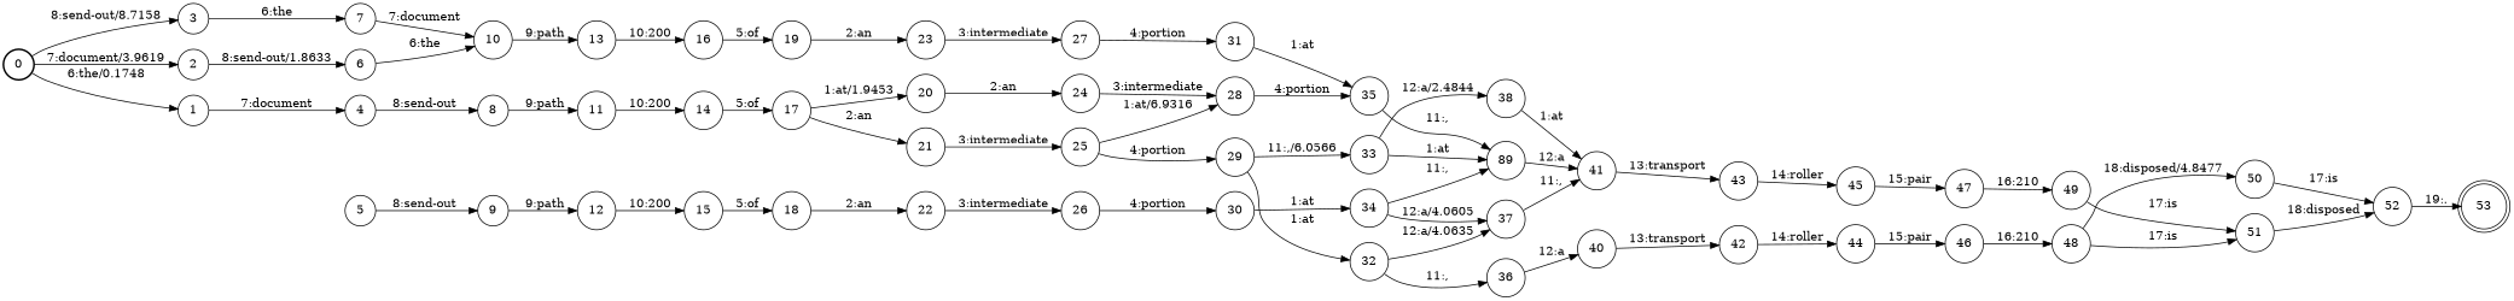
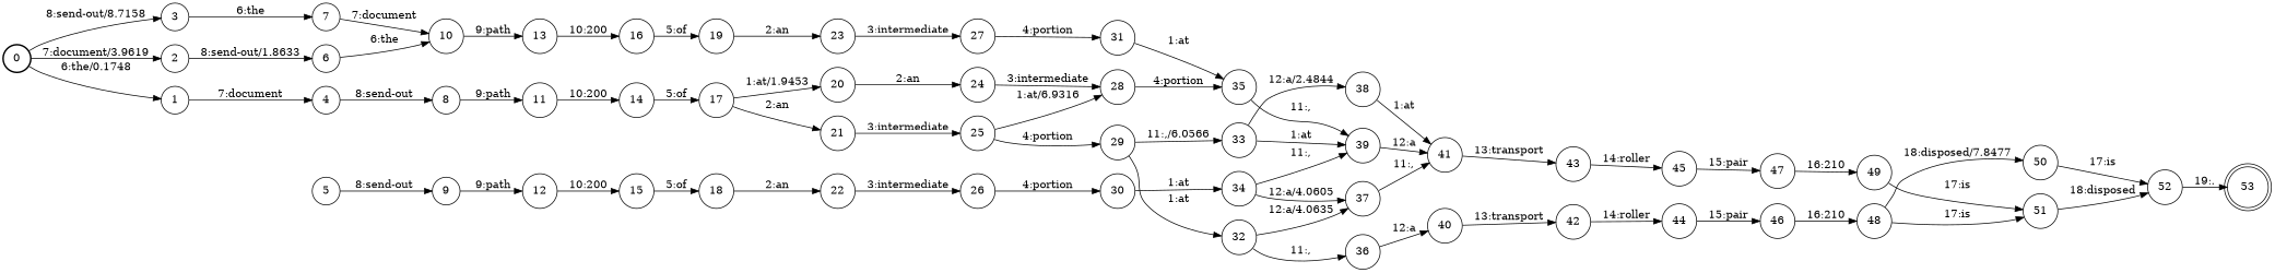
  digraph {
    nodesep=0.25
    rankdir=LR
    ranksep=0.4
    node [fontsize=14 shape=circle style=solid]
    edge [fontsize=14]
    n1 [label=0 style=bold]
    n2 [label=1]
    n3 [label=2]
    n4 [label=3]
    n5 [label=4]
    n6 [label=6]
    n7 [label=7]
    n8 [label=8]
    n9 [label=5]
    n10 [label=9]
    n11 [label=10]
    n12 [label=11]
    n13 [label=12]
    n14 [label=13]
    n15 [label=14]
    n16 [label=15]
    n17 [label=16]
    n18 [label=17]
    n19 [label=18]
    n20 [label=19]
    n21 [label=20]
    n22 [label=21]
    n23 [label=22]
    n24 [label=23]
    n25 [label=24]
    n26 [label=25]
    n27 [label=26]
    n28 [label=27]
    n29 [label=28]
    n30 [label=29]
    n31 [label=30]
    n32 [label=31]
    n33 [label=35]
    n34 [label=32]
    n35 [label=33]
    n36 [label=34]
-   n37 [label=89]
+   n37 [label=39]
    n38 [label=36]
    n39 [label=37]
    n40 [label=38]
    n41 [label=41]
    n42 [label=40]
    n43 [label=42]
    n44 [label=43]
    n45 [label=44]
    n46 [label=45]
    n47 [label=46]
    n48 [label=47]
    n49 [label=48]
    n50 [label=49]
    n51 [label=51]
    n52 [label=50]
    n53 [label=52]
    n54 [label=53 shape=doublecircle]
    n1 -> n2 [label="6:the/0.1748"]
    n1 -> n3 [label="7:document/3.9619"]
    n1 -> n4 [label="8:send-out/8.7158"]
    n2 -> n5 [label="7:document"]
    n3 -> n6 [label="8:send-out/1.8633"]
    n4 -> n7 [label="6:the"]
    n5 -> n8 [label="8:send-out"]
    n6 -> n11 [label="6:the"]
    n7 -> n11 [label="7:document"]
    n8 -> n12 [label="9:path"]
    n9 -> n10 [label="8:send-out"]
    n10 -> n13 [label="9:path"]
    n11 -> n14 [label="9:path"]
    n12 -> n15 [label="10:200"]
    n13 -> n16 [label="10:200"]
    n14 -> n17 [label="10:200"]
    n15 -> n18 [label="5:of"]
    n16 -> n19 [label="5:of"]
    n17 -> n20 [label="5:of"]
    n18 -> n21 [label="1:at/1.9453"]
    n18 -> n22 [label="2:an"]
    n19 -> n23 [label="2:an"]
    n20 -> n24 [label="2:an"]
    n21 -> n25 [label="2:an"]
    n22 -> n26 [label="3:intermediate"]
    n23 -> n27 [label="3:intermediate"]
    n24 -> n28 [label="3:intermediate"]
    n25 -> n29 [label="3:intermediate"]
    n26 -> n29 [label="1:at/6.9316"]
    n26 -> n30 [label="4:portion"]
    n27 -> n31 [label="4:portion"]
    n28 -> n32 [label="4:portion"]
    n29 -> n33 [label="4:portion"]
    n30 -> n34 [label="1:at"]
    n30 -> n35 [label="11:,/6.0566"]
    n31 -> n36 [label="1:at"]
    n32 -> n33 [label="1:at"]
    n33 -> n37 [label="11:,"]
    n34 -> n38 [label="11:,"]
    n34 -> n39 [label="12:a/4.0635"]
    n35 -> n37 [label="1:at"]
    n35 -> n40 [label="12:a/2.4844"]
    n36 -> n37 [label="11:,"]
    n36 -> n39 [label="12:a/4.0605"]
    n37 -> n41 [label="12:a"]
    n38 -> n42 [label="12:a"]
    n39 -> n41 [label="11:,"]
    n40 -> n41 [label="1:at"]
    n41 -> n44 [label="13:transport"]
    n42 -> n43 [label="13:transport"]
    n43 -> n45 [label="14:roller"]
    n44 -> n46 [label="14:roller"]
    n45 -> n47 [label="15:pair"]
    n46 -> n48 [label="15:pair"]
    n47 -> n49 [label="16:210"]
    n48 -> n50 [label="16:210"]
    n49 -> n51 [label="17:is"]
-   n49 -> n52 [label="18:disposed/4.8477"]
+   n49 -> n52 [label="18:disposed/7.8477"]
    n50 -> n51 [label="17:is"]
    n51 -> n53 [label="18:disposed"]
    n52 -> n53 [label="17:is"]
    n53 -> n54 [label="19:."]
  }
